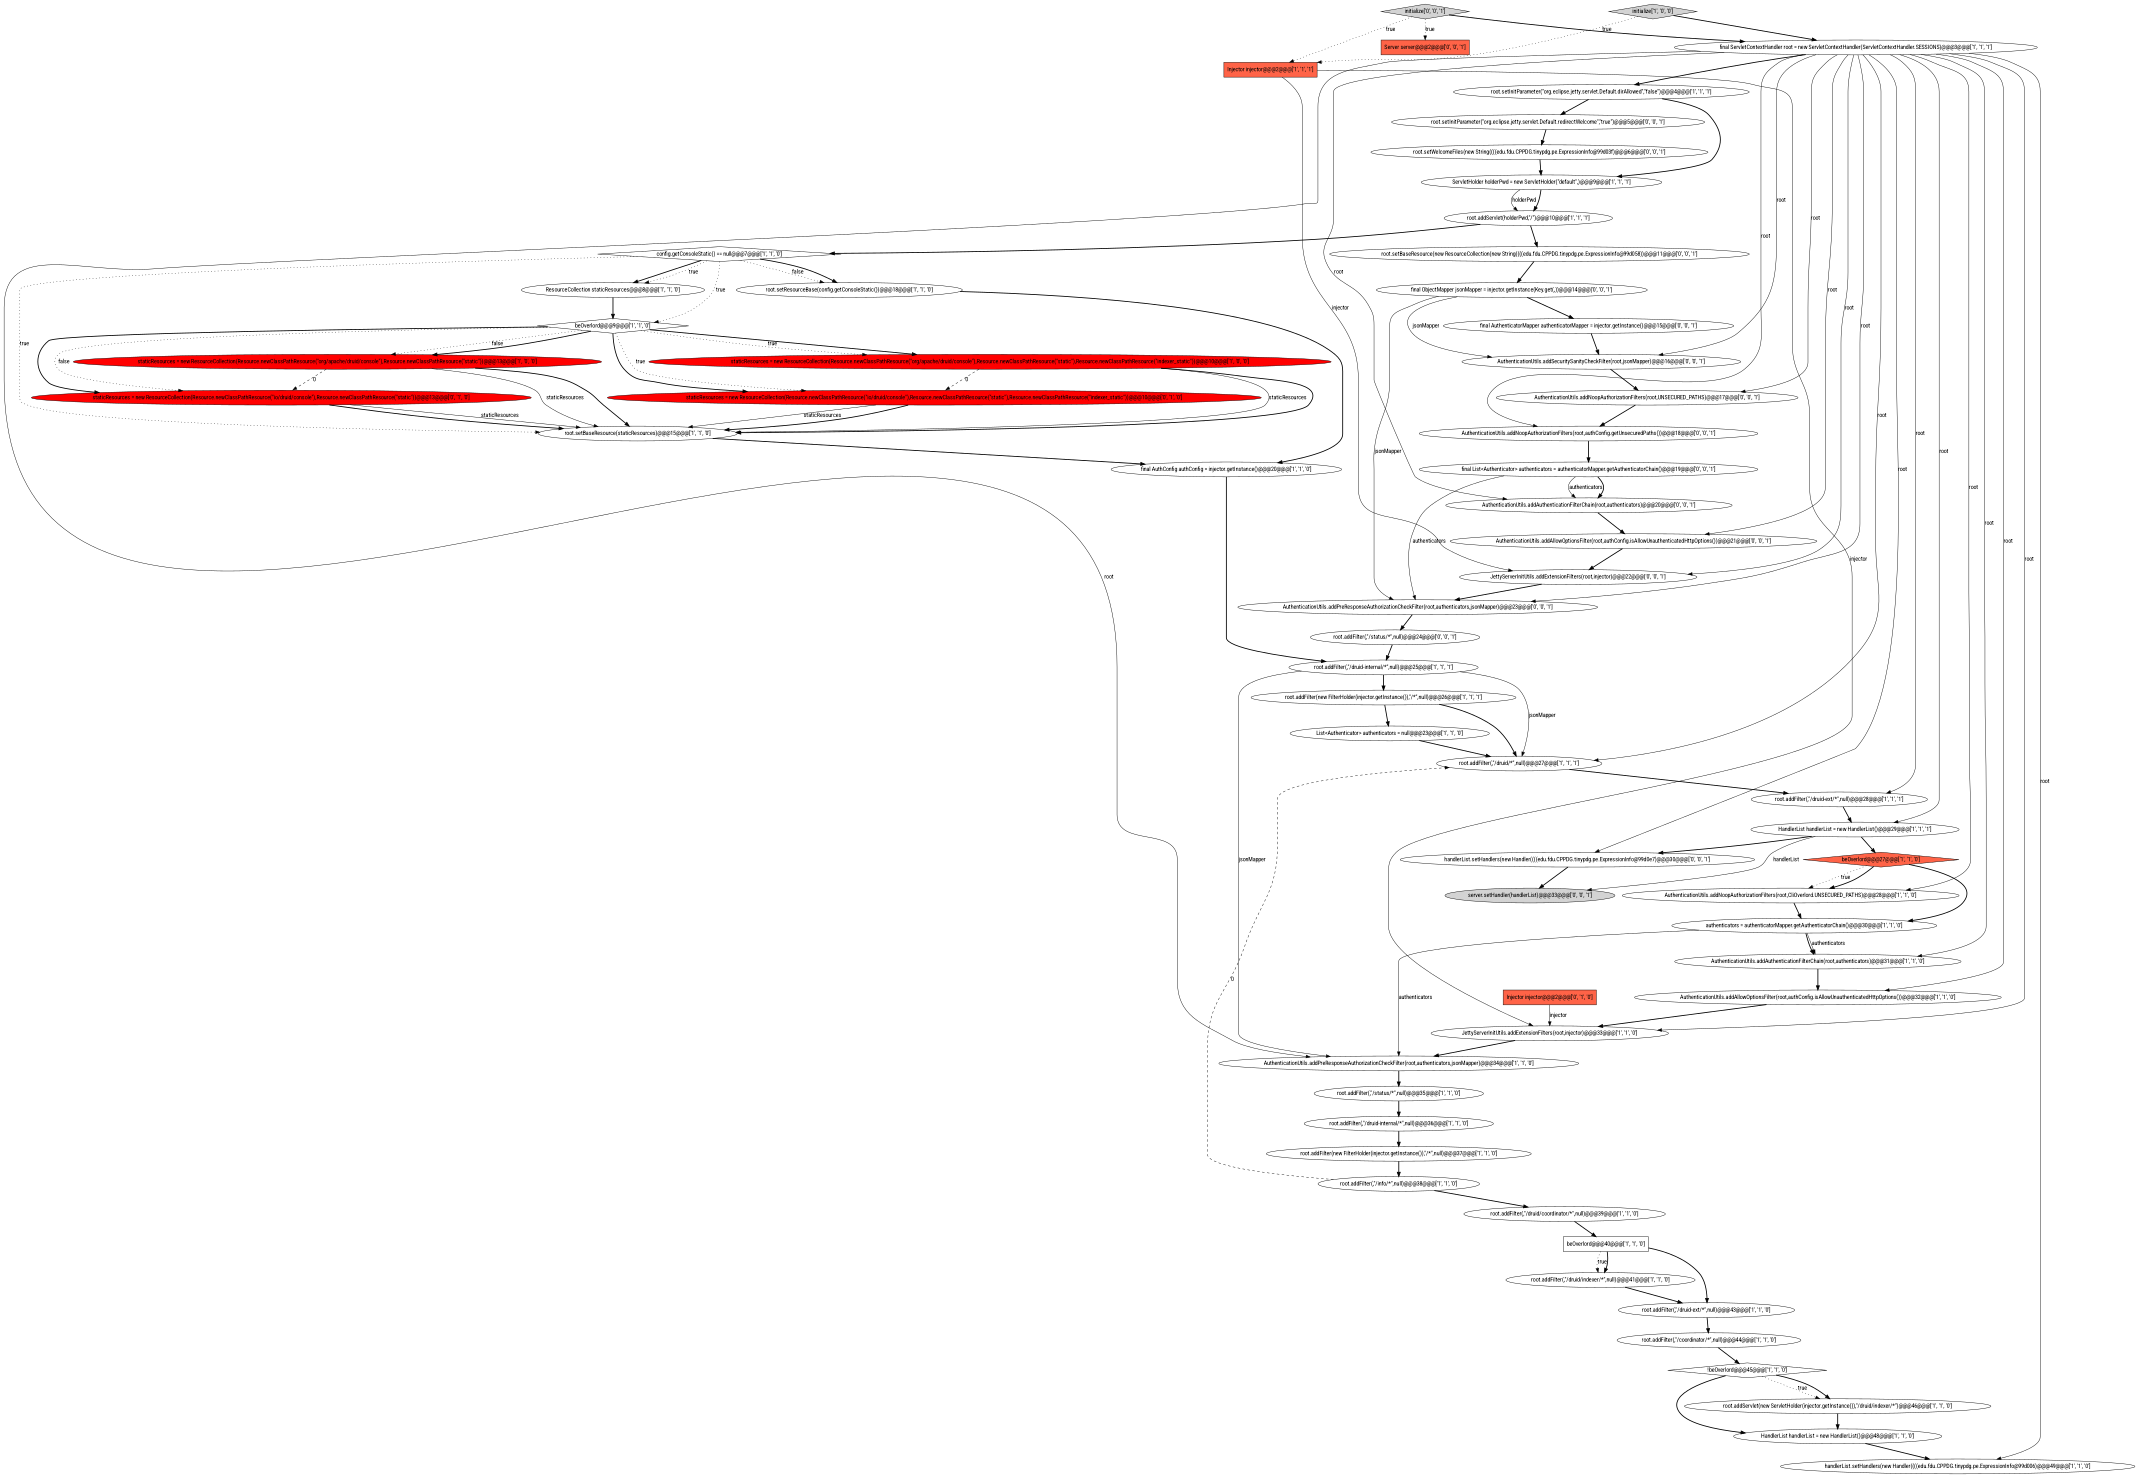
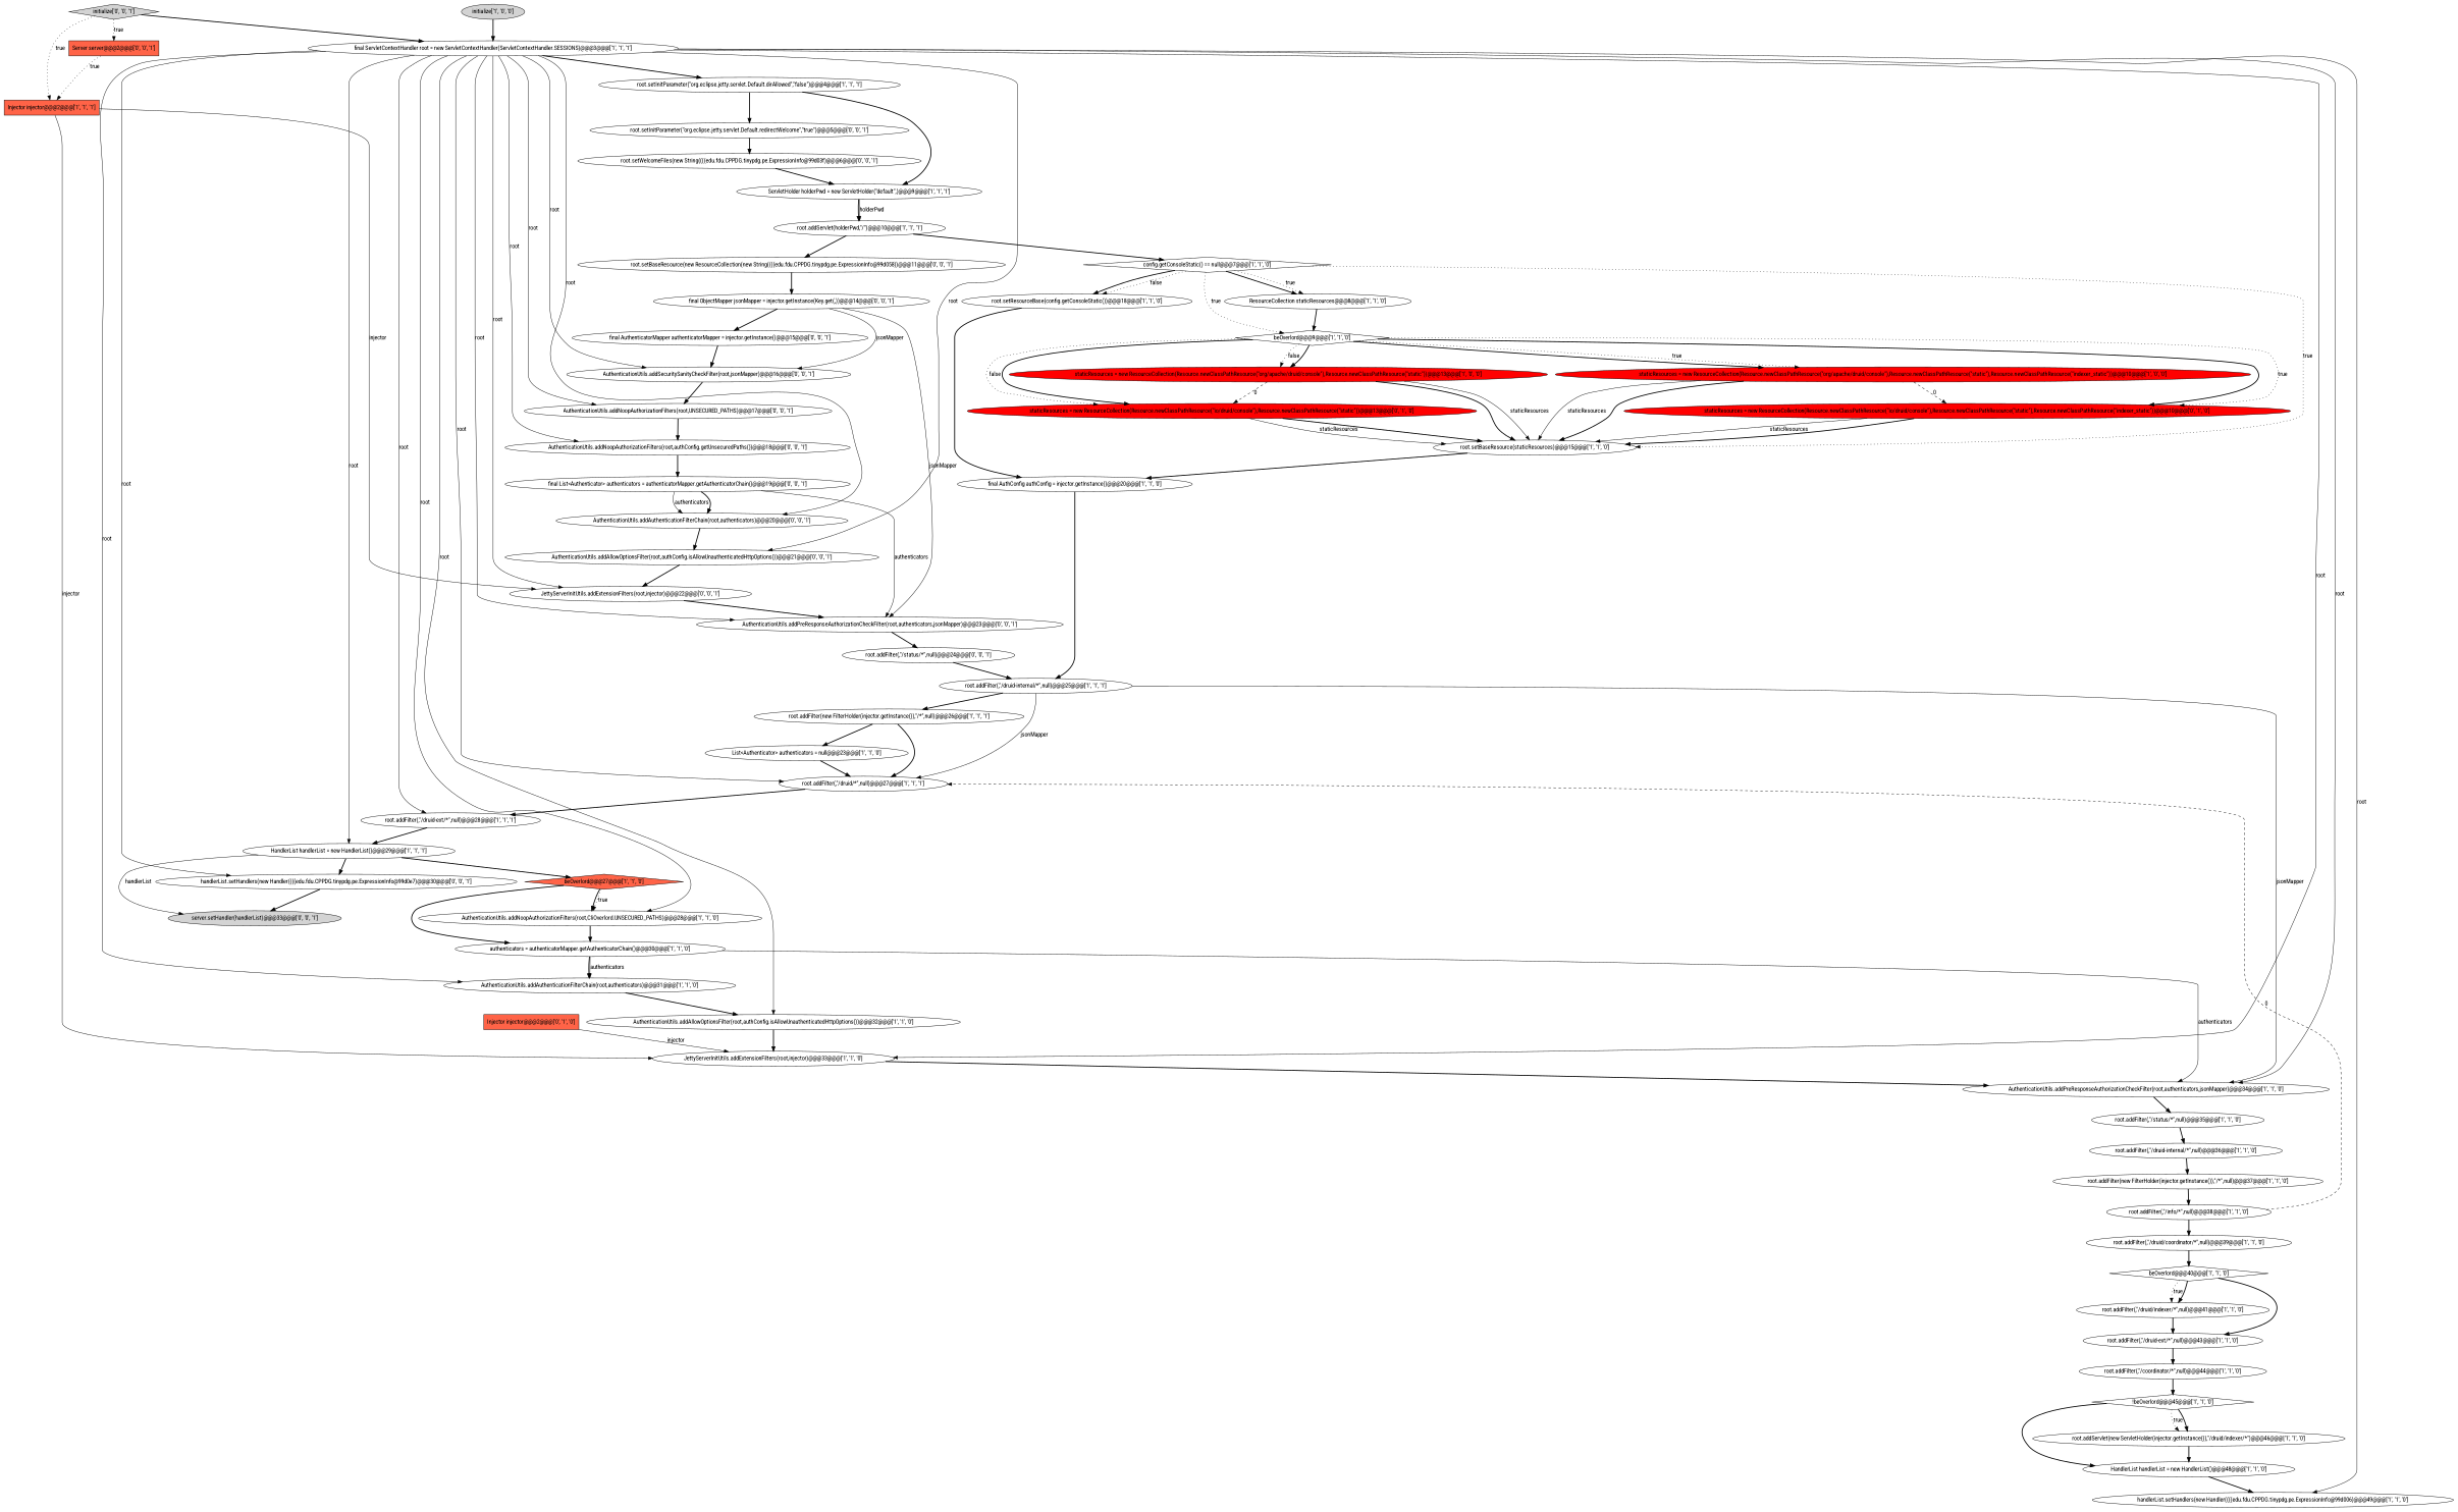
  digraph {
    fontname="Roboto Condensed"
    node [fillcolor=white fontname="Roboto Condensed" shape=ellipse style=filled]
    edge [fontname="Roboto Condensed" style=bold]
    n1 [label="ResourceCollection staticResources@@@8@@@['1', '1', '0']"]
    n2 [label="beOverlord@@@9@@@['1', '1', '0']" shape=diamond]
    n3 [fillcolor=red label="staticResources = new ResourceCollection(Resource.newClassPathResource(\"org/apache/druid/console\"),Resource.newClassPathResource(\"static\"),Resource.newClassPathResource(\"indexer_static\"))@@@10@@@['1', '0', '0']"]
    n4 [fillcolor=red label="staticResources = new ResourceCollection(Resource.newClassPathResource(\"io/druid/console\"),Resource.newClassPathResource(\"static\"),Resource.newClassPathResource(\"indexer_static\"))@@@10@@@['0', '1', '0']"]
    n5 [fillcolor=red label="staticResources = new ResourceCollection(Resource.newClassPathResource(\"org/apache/druid/console\"),Resource.newClassPathResource(\"static\"))@@@13@@@['1', '0', '0']"]
    n6 [fillcolor=red label="staticResources = new ResourceCollection(Resource.newClassPathResource(\"io/druid/console\"),Resource.newClassPathResource(\"static\"))@@@13@@@['0', '1', '0']"]
    n7 [label="List<Authenticator> authenticators = null@@@23@@@['1', '1', '0']"]
    n8 [label="root.addFilter(,\"/druid/*\",null)@@@27@@@['1', '1', '1']"]
    n9 [label="root.addFilter(,\"/druid-ext/*\",null)@@@28@@@['1', '1', '1']"]
    n10 [label="JettyServerInitUtils.addExtensionFilters(root,injector)@@@22@@@['0', '0', '1']"]
    n11 [label="AuthenticationUtils.addPreResponseAuthorizationCheckFilter(root,authenticators,jsonMapper)@@@23@@@['0', '0', '1']"]
    n12 [label="root.addFilter(,\"/status/*\",null)@@@24@@@['0', '0', '1']"]
    n13 [label="root.addFilter(,\"/druid-internal/*\",null)@@@36@@@['1', '1', '0']"]
    n14 [label="root.addFilter(new FilterHolder(injector.getInstance()),\"/*\",null)@@@37@@@['1', '1', '0']"]
    n15 [label="root.addFilter(,\"/info/*\",null)@@@38@@@['1', '1', '0']"]
-   n16 [label="beOverlord@@@40@@@['1', '1', '0']" shape=box]
+   n16 [label="beOverlord@@@40@@@['1', '1', '0']" shape=diamond]
    n17 [label="root.addFilter(,\"/druid/indexer/*\",null)@@@41@@@['1', '1', '0']"]
    n18 [label="root.addFilter(,\"/druid-ext/*\",null)@@@43@@@['1', '1', '0']"]
    n19 [label="root.addFilter(,\"/coordinator/*\",null)@@@44@@@['1', '1', '0']"]
-   n20 [fillcolor=lightgray label="initialize['1', '0', '0']" shape=diamond]
+   n20 [fillcolor=lightgray label="initialize['1', '0', '0']"]
    n21 [label="final ServletContextHandler root = new ServletContextHandler(ServletContextHandler.SESSIONS)@@@3@@@['1', '1', '1']"]
    n22 [fillcolor=tomato label="Injector injector@@@2@@@['1', '1', '1']" shape=box]
    n23 [label="AuthenticationUtils.addNoopAuthorizationFilters(root,CliOverlord.UNSECURED_PATHS)@@@28@@@['1', '1', '0']"]
    n24 [label="AuthenticationUtils.addSecuritySanityCheckFilter(root,jsonMapper)@@@16@@@['0', '0', '1']"]
    n25 [label="AuthenticationUtils.addNoopAuthorizationFilters(root,UNSECURED_PATHS)@@@17@@@['0', '0', '1']"]
    n26 [label="root.setInitParameter(\"org.eclipse.jetty.servlet.Default.dirAllowed\",\"false\")@@@4@@@['1', '1', '1']"]
    n27 [label="JettyServerInitUtils.addExtensionFilters(root,injector)@@@33@@@['1', '1', '0']"]
    n28 [label="HandlerList handlerList = new HandlerList()@@@29@@@['1', '1', '1']"]
    n29 [label="handlerList.setHandlers(new Handler((((edu.fdu.CPPDG.tinypdg.pe.ExpressionInfo@99d0e7)@@@30@@@['0', '0', '1']"]
    n30 [label="handlerList.setHandlers(new Handler((((edu.fdu.CPPDG.tinypdg.pe.ExpressionInfo@99d006)@@@49@@@['1', '1', '0']"]
    n31 [label="AuthenticationUtils.addAllowOptionsFilter(root,authConfig.isAllowUnauthenticatedHttpOptions())@@@21@@@['0', '0', '1']"]
    n32 [label="AuthenticationUtils.addNoopAuthorizationFilters(root,authConfig.getUnsecuredPaths())@@@18@@@['0', '0', '1']"]
    n33 [label="AuthenticationUtils.addAuthenticationFilterChain(root,authenticators)@@@31@@@['1', '1', '0']"]
    n34 [label="AuthenticationUtils.addAuthenticationFilterChain(root,authenticators)@@@20@@@['0', '0', '1']"]
    n35 [label="AuthenticationUtils.addPreResponseAuthorizationCheckFilter(root,authenticators,jsonMapper)@@@34@@@['1', '1', '0']"]
    n36 [label="AuthenticationUtils.addAllowOptionsFilter(root,authConfig.isAllowUnauthenticatedHttpOptions())@@@32@@@['1', '1', '0']"]
    n37 [label="authenticators = authenticatorMapper.getAuthenticatorChain()@@@30@@@['1', '1', '0']"]
    n38 [label="ServletHolder holderPwd = new ServletHolder(\"default\",)@@@9@@@['1', '1', '1']"]
    n39 [label="root.setInitParameter(\"org.eclipse.jetty.servlet.Default.redirectWelcome\",\"true\")@@@5@@@['0', '0', '1']"]
    n40 [fillcolor=lightgray label="server.setHandler(handlerList)@@@33@@@['0', '0', '1']"]
    n41 [fillcolor=tomato label="beOverlord@@@27@@@['1', '1', '0']" shape=diamond]
    n42 [label="final List<Authenticator> authenticators = authenticatorMapper.getAuthenticatorChain()@@@19@@@['0', '0', '1']"]
    n43 [label="root.addFilter(,\"/status/*\",null)@@@35@@@['1', '1', '0']"]
    n44 [label="root.addFilter(,\"/druid/coordinator/*\",null)@@@39@@@['1', '1', '0']"]
    n45 [label="root.setWelcomeFiles(new String((((edu.fdu.CPPDG.tinypdg.pe.ExpressionInfo@99d03f)@@@6@@@['0', '0', '1']"]
    n46 [label="root.addServlet(holderPwd,\"/\")@@@10@@@['1', '1', '1']"]
    n47 [fillcolor=tomato label="Injector injector@@@2@@@['0', '1', '0']" shape=box]
    n48 [label="root.setBaseResource(staticResources)@@@15@@@['1', '1', '0']"]
    n49 [label="final AuthConfig authConfig = injector.getInstance()@@@20@@@['1', '1', '0']"]
    n50 [label="root.addFilter(,\"/druid-internal/*\",null)@@@25@@@['1', '1', '1']"]
    n51 [label="root.addFilter(new FilterHolder(injector.getInstance()),\"/*\",null)@@@26@@@['1', '1', '1']"]
    n52 [label="root.setResourceBase(config.getConsoleStatic())@@@18@@@['1', '1', '0']"]
    n53 [label="root.setBaseResource(new ResourceCollection(new String((((edu.fdu.CPPDG.tinypdg.pe.ExpressionInfo@99d058))@@@11@@@['0', '0', '1']"]
    n54 [label="final ObjectMapper jsonMapper = injector.getInstance(Key.get(,))@@@14@@@['0', '0', '1']"]
    n55 [label="final AuthenticatorMapper authenticatorMapper = injector.getInstance()@@@15@@@['0', '0', '1']"]
    n56 [label="config.getConsoleStatic() == null@@@7@@@['1', '1', '0']" shape=diamond]
    n57 [label="HandlerList handlerList = new HandlerList()@@@48@@@['1', '1', '0']"]
    n58 [fillcolor=lightgray label="initialize['0', '0', '1']" shape=diamond]
    n59 [fillcolor=tomato label="Server server@@@2@@@['0', '0', '1']" shape=box]
    n60 [label="root.addServlet(new ServletHolder(injector.getInstance()),\"/druid/indexer/*\")@@@46@@@['1', '1', '0']"]
    n61 [label="!beOverlord@@@45@@@['1', '1', '0']" shape=diamond]
    n1 -> n2
    n2 -> n3
    n2 -> n3 [label=true style=dotted]
    n2 -> n4 [label=true style=dotted]
    n2 -> n4
    n2 -> n5 [label=false style=dotted]
    n2 -> n5
    n2 -> n6
    n2 -> n6 [label=false style=dotted]
    n3 -> n4 [label=0 style=dashed]
    n3 -> n48 [label=staticResources style=solid]
    n3 -> n48
    n4 -> n48 [label=staticResources style=solid]
    n4 -> n48
    n5 -> n6 [label=0 style=dashed]
    n5 -> n48
    n5 -> n48 [label=staticResources style=solid]
    n6 -> n48
    n6 -> n48 [label=staticResources style=solid]
    n7 -> n8
    n8 -> n9
    n9 -> n28
    n10 -> n11
    n11 -> n12
    n12 -> n50
    n13 -> n14
    n14 -> n15
    n15 -> n8 [label=0 style=dashed]
    n15 -> n44
    n16 -> n17 [label=true style=dotted]
    n16 -> n17
    n16 -> n18
    n17 -> n18
    n18 -> n19
    n19 -> n61
    n20 -> n21
-   n20 -> n22 [label=true style=dotted]
+   n59 -> n22 [label=true style=dotted]
    n21 -> n8 [label=root style=solid]
    n21 -> n9 [label=root style=solid]
    n21 -> n10 [label=root style=solid]
    n21 -> n11 [label=root style=solid]
    n21 -> n23 [label=root style=solid]
    n21 -> n24 [label=root style=solid]
    n21 -> n25 [label=root style=solid]
    n21 -> n26
    n21 -> n27 [label=root style=solid]
    n21 -> n28 [label=root style=solid]
    n21 -> n29 [label=root style=solid]
    n21 -> n30 [label=root style=solid]
    n21 -> n31 [label=root style=solid]
    n21 -> n32 [label=root style=solid]
    n21 -> n33 [label=root style=solid]
    n21 -> n34 [label=root style=solid]
    n21 -> n35 [label=root style=solid]
    n21 -> n36 [label=root style=solid]
    n22 -> n10 [label=injector style=solid]
    n22 -> n27 [label=injector style=solid]
    n23 -> n37
    n24 -> n25
    n25 -> n32
    n26 -> n38
    n26 -> n39
    n27 -> n35
    n28 -> n29
    n28 -> n40 [label=handlerList style=solid]
    n28 -> n41
    n29 -> n40
    n31 -> n10
    n32 -> n42
    n33 -> n36
    n34 -> n31
    n35 -> n43
    n36 -> n27
    n37 -> n33
    n37 -> n33 [label=authenticators style=solid]
    n37 -> n35 [label=authenticators style=solid]
    n38 -> n46
    n38 -> n46 [label=holderPwd style=solid]
    n39 -> n45
    n41 -> n23 [label=true style=dotted]
    n41 -> n23
    n41 -> n37
    n42 -> n11 [label=authenticators style=solid]
    n42 -> n34 [label=authenticators style=solid]
    n42 -> n34
    n43 -> n13
    n44 -> n16
    n45 -> n38
    n46 -> n53
    n46 -> n56
    n47 -> n27 [label=injector style=solid]
    n48 -> n49
    n49 -> n50
    n50 -> n8 [label=jsonMapper style=solid]
    n50 -> n35 [label=jsonMapper style=solid]
    n50 -> n51
    n51 -> n7
    n51 -> n8
    n52 -> n49
    n53 -> n54
    n54 -> n11 [label=jsonMapper style=solid]
    n54 -> n24 [label=jsonMapper style=solid]
    n54 -> n55
    n55 -> n24
    n56 -> n1
    n56 -> n1 [label=true style=dotted]
    n56 -> n2 [label=true style=dotted]
    n56 -> n48 [label=true style=dotted]
    n56 -> n52 [label=false style=dotted]
    n56 -> n52
    n57 -> n30
    n58 -> n21
    n58 -> n22 [label=true style=dotted]
    n58 -> n59 [label=true style=dotted]
    n60 -> n57
    n61 -> n57
    n61 -> n60 [label=true style=dotted]
    n61 -> n60
  }
